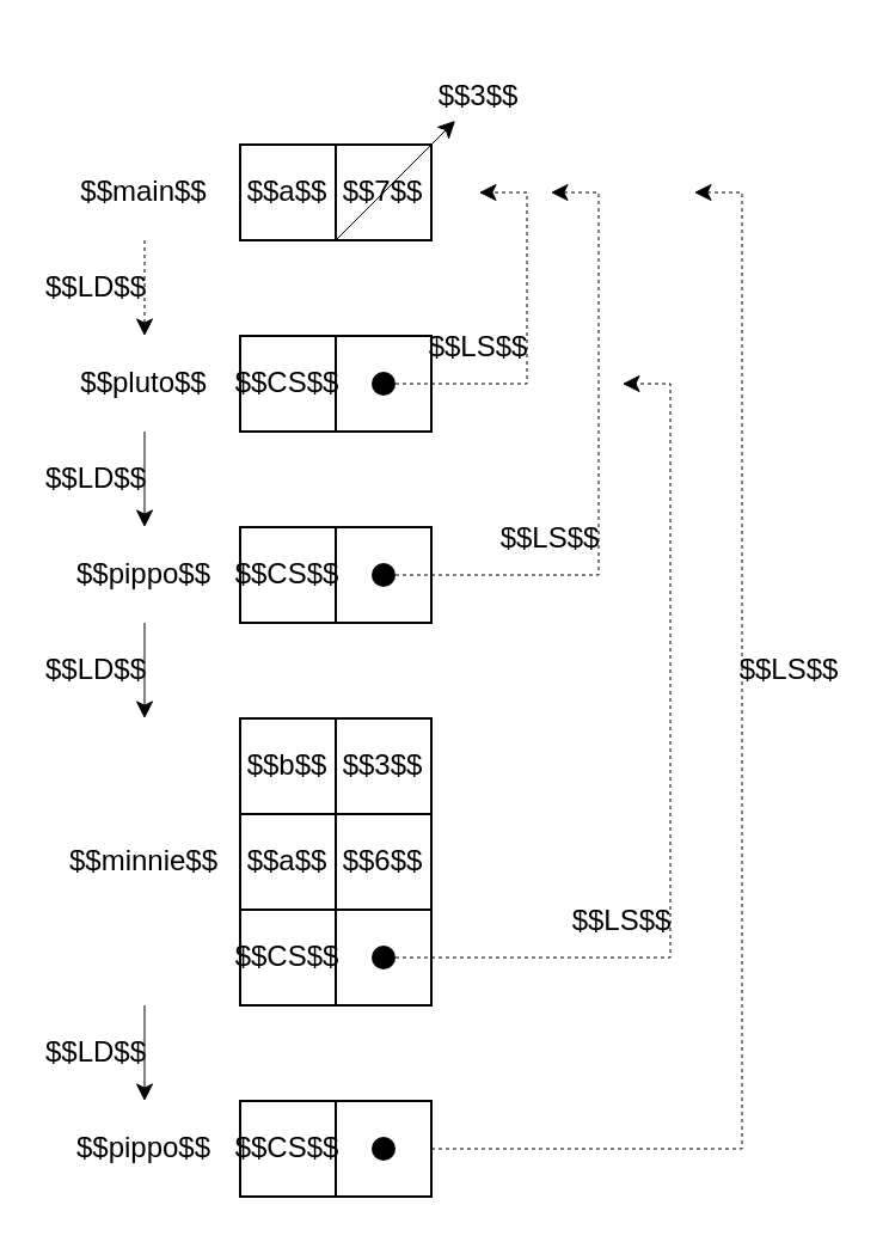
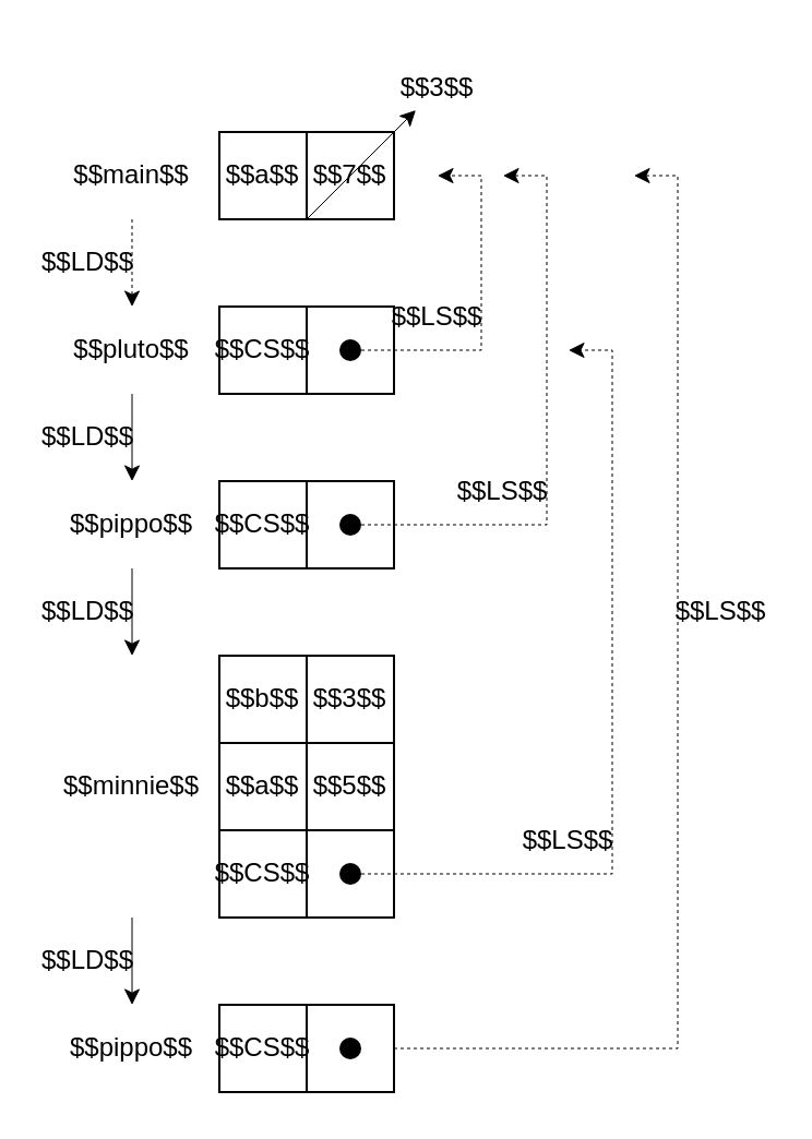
  <mxCell id="0" />
  <mxCell id="1" parent="0" />
  <mxCell id="2" value="" style="rounded=0;whiteSpace=wrap;html=1;" parent="1" vertex="1"><mxGeometry x="100" y="380" width="80" height="40" as="geometry" /></mxCell>
  <mxCell id="3" value="" style="rounded=0;whiteSpace=wrap;html=1;" parent="1" vertex="1"><mxGeometry x="100" y="60" width="80" height="40" as="geometry" /></mxCell>
  <mxCell id="4" value="" style="endArrow=none;html=1;rounded=0;entryX=0.5;entryY=0;entryDx=0;entryDy=0;exitX=0.5;exitY=1;exitDx=0;exitDy=0;" parent="1" source="3" target="3" edge="1"><mxGeometry width="50" height="50" relative="1" as="geometry"><mxPoint x="50" y="170" as="sourcePoint" /><mxPoint x="100" y="120" as="targetPoint" /></mxGeometry></mxCell>
  <mxCell id="5" value="$$a$$" style="text;html=1;strokeColor=none;fillColor=none;align=center;verticalAlign=middle;whiteSpace=wrap;rounded=0;" parent="1" vertex="1"><mxGeometry x="100" y="60" width="40" height="40" as="geometry" /></mxCell>
  <mxCell id="6" style="edgeStyle=orthogonalEdgeStyle;rounded=0;orthogonalLoop=1;jettySize=auto;html=1;entryX=0.5;entryY=0;entryDx=0;entryDy=0;strokeWidth=0.5;dashed=1;" parent="1" source="7" target="12" edge="1"><mxGeometry relative="1" as="geometry" /></mxCell>
  <mxCell id="7" value="$$main$$" style="text;html=1;strokeColor=none;fillColor=none;align=center;verticalAlign=middle;whiteSpace=wrap;rounded=0;" parent="1" vertex="1"><mxGeometry x="20" y="60" width="80" height="40" as="geometry" /></mxCell>
  <mxCell id="8" value="" style="rounded=0;whiteSpace=wrap;html=1;" parent="1" vertex="1"><mxGeometry x="100" y="140" width="80" height="40" as="geometry" /></mxCell>
  <mxCell id="9" value="" style="endArrow=none;html=1;rounded=0;entryX=0.5;entryY=0;entryDx=0;entryDy=0;exitX=0.5;exitY=1;exitDx=0;exitDy=0;" parent="1" source="8" target="8" edge="1"><mxGeometry width="50" height="50" relative="1" as="geometry"><mxPoint x="50" y="250" as="sourcePoint" /><mxPoint x="100" y="200" as="targetPoint" /></mxGeometry></mxCell>
  <mxCell id="10" value="$$CS$$" style="text;html=1;strokeColor=none;fillColor=none;align=center;verticalAlign=middle;whiteSpace=wrap;rounded=0;" parent="1" vertex="1"><mxGeometry x="100" y="140" width="40" height="40" as="geometry" /></mxCell>
  <mxCell id="11" style="edgeStyle=orthogonalEdgeStyle;rounded=0;orthogonalLoop=1;jettySize=auto;html=1;entryX=0.5;entryY=0;entryDx=0;entryDy=0;strokeWidth=0.5;" parent="1" source="12" target="19" edge="1"><mxGeometry relative="1" as="geometry" /></mxCell>
  <mxCell id="12" value="$$pluto$$" style="text;html=1;strokeColor=none;fillColor=none;align=center;verticalAlign=middle;whiteSpace=wrap;rounded=0;" parent="1" vertex="1"><mxGeometry x="20" y="140" width="80" height="40" as="geometry" /></mxCell>
  <mxCell id="13" style="edgeStyle=orthogonalEdgeStyle;rounded=0;orthogonalLoop=1;jettySize=auto;html=1;strokeWidth=0.5;dashed=1;" parent="1" source="14" edge="1"><mxGeometry relative="1" as="geometry"><mxPoint x="200" y="80" as="targetPoint" /><Array as="points"><mxPoint x="220" y="160" /><mxPoint x="220" y="80" /></Array></mxGeometry></mxCell>
  <mxCell id="14" value="" style="shape=ellipse;fillColor=#000000;strokeColor=none;html=1;sketch=0;" parent="1" vertex="1"><mxGeometry x="155" y="155" width="10" height="10" as="geometry" /></mxCell>
  <mxCell id="15" value="" style="rounded=0;whiteSpace=wrap;html=1;" parent="1" vertex="1"><mxGeometry x="100" y="220" width="80" height="40" as="geometry" /></mxCell>
  <mxCell id="16" value="" style="endArrow=none;html=1;rounded=0;entryX=0.5;entryY=0;entryDx=0;entryDy=0;exitX=0.5;exitY=1;exitDx=0;exitDy=0;" parent="1" source="15" target="15" edge="1"><mxGeometry width="50" height="50" relative="1" as="geometry"><mxPoint x="50" y="330" as="sourcePoint" /><mxPoint x="100" y="280" as="targetPoint" /></mxGeometry></mxCell>
  <mxCell id="17" value="$$CS$$" style="text;html=1;strokeColor=none;fillColor=none;align=center;verticalAlign=middle;whiteSpace=wrap;rounded=0;" parent="1" vertex="1"><mxGeometry x="100" y="220" width="40" height="40" as="geometry" /></mxCell>
  <mxCell id="18" value="" style="edgeStyle=orthogonalEdgeStyle;rounded=0;orthogonalLoop=1;jettySize=auto;html=1;strokeWidth=0.5;" parent="1" source="19" target="27" edge="1"><mxGeometry relative="1" as="geometry" /></mxCell>
  <mxCell id="19" value="$$pippo$$" style="text;html=1;strokeColor=none;fillColor=none;align=center;verticalAlign=middle;whiteSpace=wrap;rounded=0;" parent="1" vertex="1"><mxGeometry x="20" y="220" width="80" height="40" as="geometry" /></mxCell>
  <mxCell id="20" style="edgeStyle=orthogonalEdgeStyle;rounded=0;orthogonalLoop=1;jettySize=auto;html=1;strokeWidth=0.5;dashed=1;" parent="1" source="21" edge="1"><mxGeometry relative="1" as="geometry"><mxPoint x="230" y="80" as="targetPoint" /><Array as="points"><mxPoint x="250" y="240" /><mxPoint x="250" y="80" /></Array></mxGeometry></mxCell>
  <mxCell id="21" value="" style="shape=ellipse;fillColor=#000000;strokeColor=none;html=1;sketch=0;" parent="1" vertex="1"><mxGeometry x="155" y="235" width="10" height="10" as="geometry" /></mxCell>
  <mxCell id="22" value="$$7$$" style="text;html=1;strokeColor=none;fillColor=none;align=center;verticalAlign=middle;whiteSpace=wrap;rounded=0;" parent="1" vertex="1"><mxGeometry x="140" y="60" width="40" height="40" as="geometry" /></mxCell>
  <mxCell id="23" value="" style="rounded=0;whiteSpace=wrap;html=1;" parent="1" vertex="1"><mxGeometry x="100" y="340" width="80" height="40" as="geometry" /></mxCell>
  <mxCell id="24" value="" style="endArrow=none;html=1;rounded=0;entryX=0.5;entryY=0;entryDx=0;entryDy=0;exitX=0.5;exitY=1;exitDx=0;exitDy=0;" parent="1" source="23" target="23" edge="1"><mxGeometry width="50" height="50" relative="1" as="geometry"><mxPoint x="50" y="450" as="sourcePoint" /><mxPoint x="100" y="400" as="targetPoint" /></mxGeometry></mxCell>
  <mxCell id="25" value="$$CS$$" style="text;html=1;strokeColor=none;fillColor=none;align=center;verticalAlign=middle;whiteSpace=wrap;rounded=0;" parent="1" vertex="1"><mxGeometry x="100" y="380" width="40" height="40" as="geometry" /></mxCell>
  <mxCell id="26" style="edgeStyle=orthogonalEdgeStyle;rounded=0;orthogonalLoop=1;jettySize=auto;html=1;entryX=0.5;entryY=0;entryDx=0;entryDy=0;strokeWidth=0.5;" parent="1" source="27" target="41" edge="1"><mxGeometry relative="1" as="geometry" /></mxCell>
  <mxCell id="27" value="$$minnie$$" style="text;html=1;strokeColor=none;fillColor=none;align=center;verticalAlign=middle;whiteSpace=wrap;rounded=0;" parent="1" vertex="1"><mxGeometry x="20" y="300" width="80" height="120" as="geometry" /></mxCell>
  <mxCell id="28" style="edgeStyle=orthogonalEdgeStyle;rounded=0;orthogonalLoop=1;jettySize=auto;html=1;strokeWidth=0.5;dashed=1;" parent="1" source="29" edge="1"><mxGeometry relative="1" as="geometry"><mxPoint x="260" y="160" as="targetPoint" /><Array as="points"><mxPoint x="280" y="400" /><mxPoint x="280" y="160" /><mxPoint x="260" y="160" /></Array></mxGeometry></mxCell>
  <mxCell id="29" value="" style="shape=ellipse;fillColor=#000000;strokeColor=none;html=1;sketch=0;" parent="1" vertex="1"><mxGeometry x="155" y="395" width="10" height="10" as="geometry" /></mxCell>
  <mxCell id="30" value="" style="endArrow=none;html=1;rounded=0;entryX=0.5;entryY=0;entryDx=0;entryDy=0;exitX=0.5;exitY=1;exitDx=0;exitDy=0;" parent="1" edge="1"><mxGeometry width="50" height="50" relative="1" as="geometry"><mxPoint x="140" y="420" as="sourcePoint" /><mxPoint x="140" y="380" as="targetPoint" /></mxGeometry></mxCell>
  <mxCell id="31" value="$$a$$" style="text;html=1;strokeColor=none;fillColor=none;align=center;verticalAlign=middle;whiteSpace=wrap;rounded=0;" parent="1" vertex="1"><mxGeometry x="100" y="340" width="40" height="40" as="geometry" /></mxCell>
- <mxCell id="32" value="$$6$$" style="text;html=1;strokeColor=none;fillColor=none;align=center;verticalAlign=middle;whiteSpace=wrap;rounded=0;" parent="1" vertex="1"><mxGeometry x="140" y="340" width="40" height="40" as="geometry" /></mxCell>
+ <mxCell id="32" value="$$5$$" style="text;html=1;strokeColor=none;fillColor=none;align=center;verticalAlign=middle;whiteSpace=wrap;rounded=0;" parent="1" vertex="1"><mxGeometry x="140" y="340" width="40" height="40" as="geometry" /></mxCell>
  <mxCell id="33" value="" style="rounded=0;whiteSpace=wrap;html=1;" parent="1" vertex="1"><mxGeometry x="100" y="300" width="80" height="40" as="geometry" /></mxCell>
  <mxCell id="34" value="" style="endArrow=none;html=1;rounded=0;entryX=0.5;entryY=0;entryDx=0;entryDy=0;exitX=0.5;exitY=1;exitDx=0;exitDy=0;" parent="1" source="33" target="33" edge="1"><mxGeometry width="50" height="50" relative="1" as="geometry"><mxPoint x="50" y="410" as="sourcePoint" /><mxPoint x="100" y="360" as="targetPoint" /></mxGeometry></mxCell>
  <mxCell id="35" value="$$b$$" style="text;html=1;strokeColor=none;fillColor=none;align=center;verticalAlign=middle;whiteSpace=wrap;rounded=0;" parent="1" vertex="1"><mxGeometry x="100" y="300" width="40" height="40" as="geometry" /></mxCell>
  <mxCell id="36" value="$$3$$" style="text;html=1;strokeColor=none;fillColor=none;align=center;verticalAlign=middle;whiteSpace=wrap;rounded=0;" parent="1" vertex="1"><mxGeometry x="140" y="300" width="40" height="40" as="geometry" /></mxCell>
  <mxCell id="37" style="edgeStyle=orthogonalEdgeStyle;rounded=0;orthogonalLoop=1;jettySize=auto;html=1;strokeWidth=0.5;dashed=1;" parent="1" source="38" edge="1"><mxGeometry relative="1" as="geometry"><mxPoint x="290" y="80" as="targetPoint" /><Array as="points"><mxPoint x="310" y="480" /><mxPoint x="310" y="80" /></Array></mxGeometry></mxCell>
  <mxCell id="38" value="" style="rounded=0;whiteSpace=wrap;html=1;" parent="1" vertex="1"><mxGeometry x="100" y="460" width="80" height="40" as="geometry" /></mxCell>
  <mxCell id="39" value="" style="endArrow=none;html=1;rounded=0;entryX=0.5;entryY=0;entryDx=0;entryDy=0;exitX=0.5;exitY=1;exitDx=0;exitDy=0;" parent="1" source="38" target="38" edge="1"><mxGeometry width="50" height="50" relative="1" as="geometry"><mxPoint x="50" y="570" as="sourcePoint" /><mxPoint x="100" y="520" as="targetPoint" /></mxGeometry></mxCell>
  <mxCell id="40" value="$$CS$$" style="text;html=1;strokeColor=none;fillColor=none;align=center;verticalAlign=middle;whiteSpace=wrap;rounded=0;" parent="1" vertex="1"><mxGeometry x="100" y="460" width="40" height="40" as="geometry" /></mxCell>
  <mxCell id="41" value="$$pippo$$" style="text;html=1;strokeColor=none;fillColor=none;align=center;verticalAlign=middle;whiteSpace=wrap;rounded=0;" parent="1" vertex="1"><mxGeometry x="20" y="460" width="80" height="40" as="geometry" /></mxCell>
  <mxCell id="42" value="" style="shape=ellipse;fillColor=#000000;strokeColor=none;html=1;sketch=0;" parent="1" vertex="1"><mxGeometry x="155" y="475" width="10" height="10" as="geometry" /></mxCell>
  <mxCell id="43" value="" style="endArrow=classic;html=1;rounded=0;strokeWidth=0.5;" parent="1" edge="1"><mxGeometry width="50" height="50" relative="1" as="geometry"><mxPoint x="140" y="100" as="sourcePoint" /><mxPoint x="190" y="50" as="targetPoint" /></mxGeometry></mxCell>
  <mxCell id="44" value="$$3$$" style="text;html=1;strokeColor=none;fillColor=none;align=center;verticalAlign=middle;whiteSpace=wrap;rounded=0;" parent="1" vertex="1"><mxGeometry x="180" width="40" height="40" as="geometry" y="20" /></mxCell>
  <mxCell id="45" value="$$LS$$" style="text;html=1;strokeColor=none;fillColor=none;align=center;verticalAlign=middle;whiteSpace=wrap;rounded=0;" vertex="1" parent="1"><mxGeometry x="310" y="260" width="40" height="40" as="geometry" /></mxCell>
  <mxCell id="46" value="$$LS$$" style="text;html=1;strokeColor=none;fillColor=none;align=center;verticalAlign=middle;whiteSpace=wrap;rounded=0;" vertex="1" parent="1"><mxGeometry x="240" y="365" width="40" height="40" as="geometry" /></mxCell>
  <mxCell id="47" value="$$LS$$" style="text;html=1;strokeColor=none;fillColor=none;align=center;verticalAlign=middle;whiteSpace=wrap;rounded=0;" vertex="1" parent="1"><mxGeometry x="210" y="205" width="40" height="40" as="geometry" /></mxCell>
  <mxCell id="48" value="$$LS$$" style="text;html=1;strokeColor=none;fillColor=none;align=center;verticalAlign=middle;whiteSpace=wrap;rounded=0;" vertex="1" parent="1"><mxGeometry x="180" y="125" width="40" height="40" as="geometry" /></mxCell>
  <mxCell id="49" value="$$LD$$" style="text;html=1;strokeColor=none;fillColor=none;align=center;verticalAlign=middle;whiteSpace=wrap;rounded=0;" vertex="1" parent="1"><mxGeometry x="20" y="100" width="40" height="40" as="geometry" /></mxCell>
  <mxCell id="50" value="$$LD$$" style="text;html=1;strokeColor=none;fillColor=none;align=center;verticalAlign=middle;whiteSpace=wrap;rounded=0;" vertex="1" parent="1"><mxGeometry x="20" y="180" width="40" height="40" as="geometry" /></mxCell>
  <mxCell id="51" value="$$LD$$" style="text;html=1;strokeColor=none;fillColor=none;align=center;verticalAlign=middle;whiteSpace=wrap;rounded=0;" vertex="1" parent="1"><mxGeometry x="20" y="260" width="40" height="40" as="geometry" /></mxCell>
  <mxCell id="52" value="$$LD$$" style="text;html=1;strokeColor=none;fillColor=none;align=center;verticalAlign=middle;whiteSpace=wrap;rounded=0;" vertex="1" parent="1"><mxGeometry x="20" y="420" width="40" height="40" as="geometry" /></mxCell>
